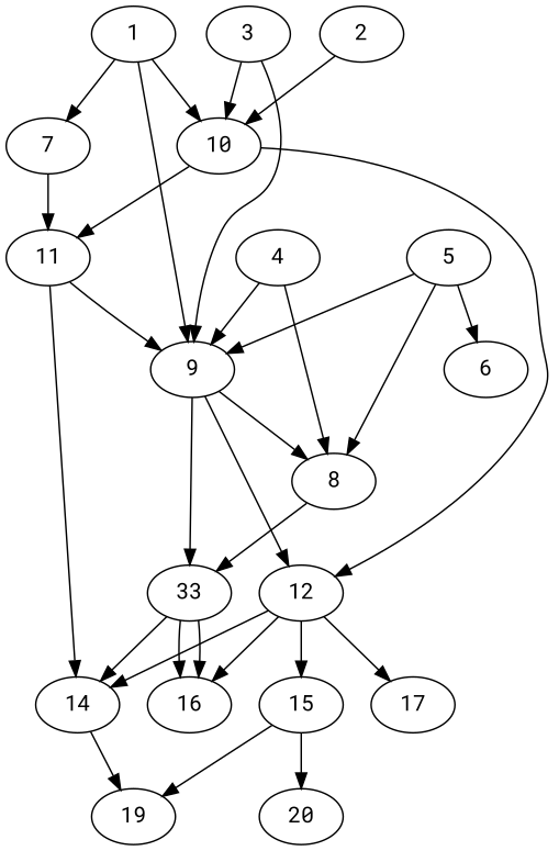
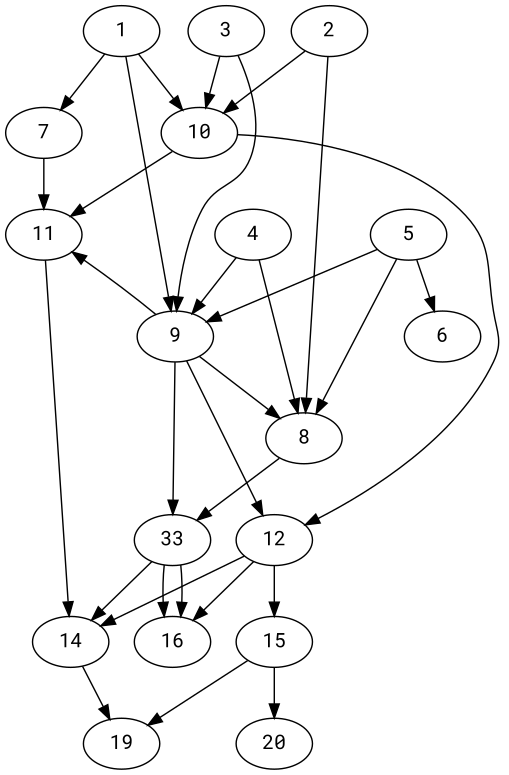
  digraph {
    fontname="Roboto Mono"
    node [alpha=0.05 fontname="Roboto Mono"]
    edge [fontname="Roboto Mono"]
    1 [alpha=0.08 expect_size=48889856]
    7 [expect_size=35213312]
    9 [alpha=0.06 expect_size=46310400]
    10 [alpha=0.03 expect_size=37511168]
    11 [expect_size=6031360]
    8 [alpha=0.10 expect_size=29997056]
    n7 [expect_size=27783168 label=33]
    12 [alpha=0.14 expect_size=23858176]
    14 [alpha=0.04 expect_size=29188096]
    16 [alpha=0.14 expect_size=13647872]
-   17 [alpha=0.10 expect_size=26337280]
    15 [alpha=0.13 expect_size=28914688]
    2 [alpha=0.02 expect_size=40307712]
    3 [alpha=0.01 expect_size=19690496]
    4 [alpha=0.20 expect_size=37058560]
    5 [alpha=0.14 expect_size=25316352]
    6 [expect_size=24344576]
    19 [alpha=0.16 expect_size=14254080]
    20 [alpha=0.15 expect_size=27398144]
    1 -> 7
    1 -> 9
    1 -> 10
    7 -> 11
-   11 -> 9
+   9 -> 11
    9 -> 8
    9 -> n7
    9 -> 12
    10 -> 11
    10 -> 12
    11 -> 14
    8 -> n7
    n7 -> 14
    n7 -> 16
    n7 -> 16
    12 -> 14
    12 -> 16
-   12 -> 17
    12 -> 15
    14 -> 19
    15 -> 19
    15 -> 20
    2 -> 10
+   2 -> 8
    3 -> 9
    3 -> 10
    4 -> 9
    4 -> 8
    5 -> 9
    5 -> 8
    5 -> 6
  }
